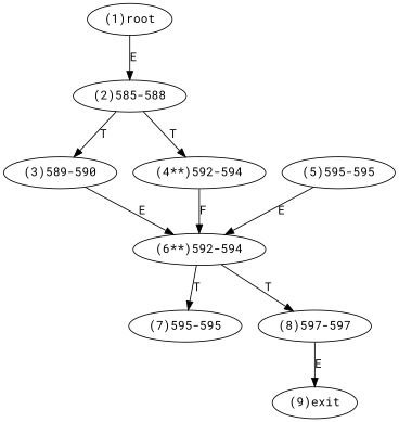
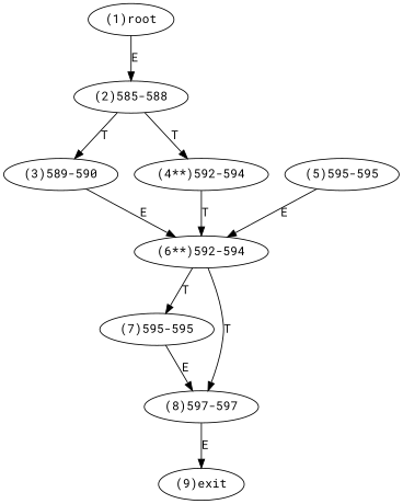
  digraph {
    fontname="Roboto Mono"
    node [fontname="Roboto Mono"]
    edge [fontname="Roboto Mono"]
    n1 [label="(1)root"]
    n2 [label="(2)585-588"]
    n3 [label="(3)589-590"]
    n4 [label="(4**)592-594"]
    n5 [label="(6**)592-594"]
    n6 [label="(5)595-595"]
    n7 [label="(7)595-595"]
    n8 [label="(8)597-597"]
    n9 [label="(9)exit"]
    n1 -> n2 [label=E]
    n2 -> n3 [label=T]
    n2 -> n4 [label=T]
    n3 -> n5 [label=E]
-   n4 -> n5 [label=F]
+   n4 -> n5 [label=T]
    n5 -> n7 [label=T]
    n5 -> n8 [label=T]
    n6 -> n5 [label=E]
+   n7 -> n8 [label=E]
    n8 -> n9 [label=E]
  }
